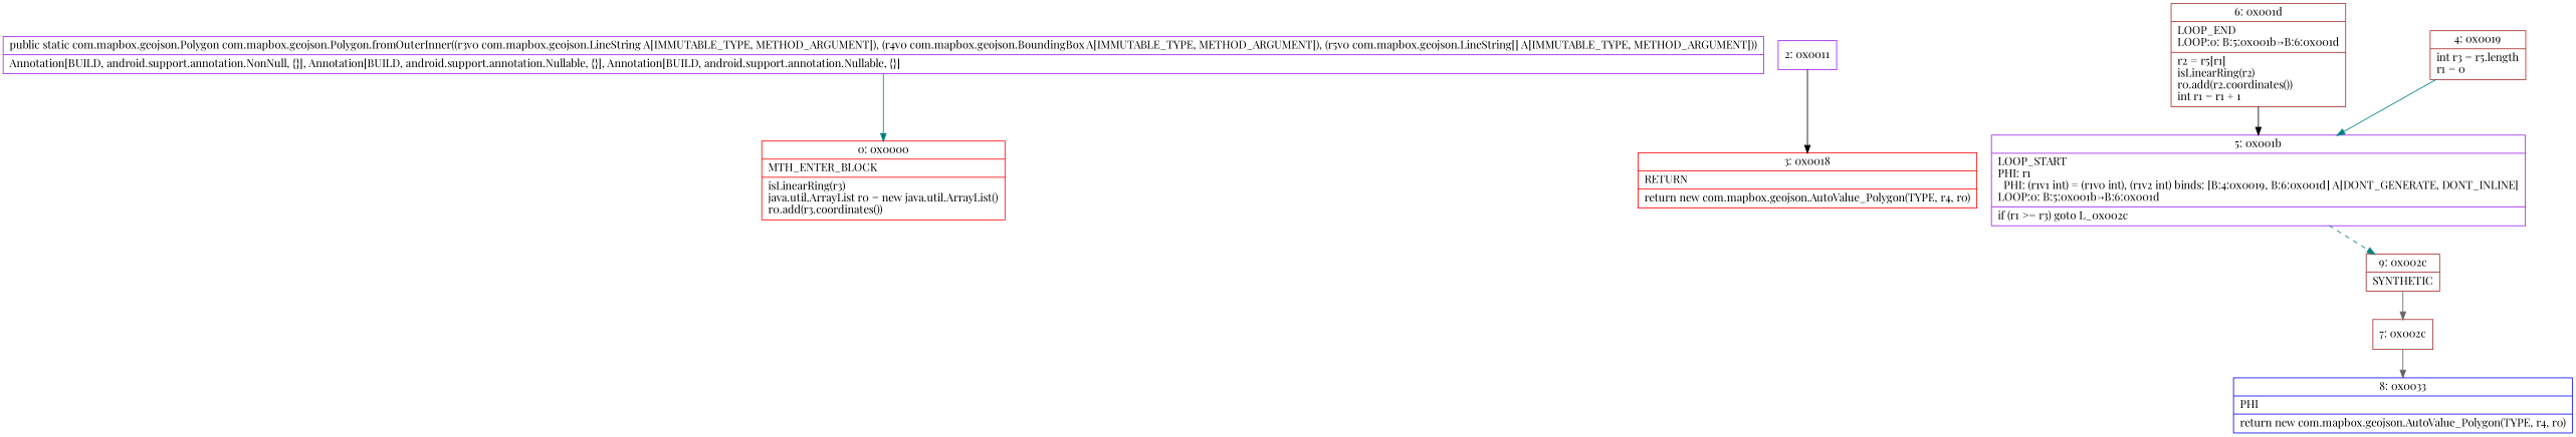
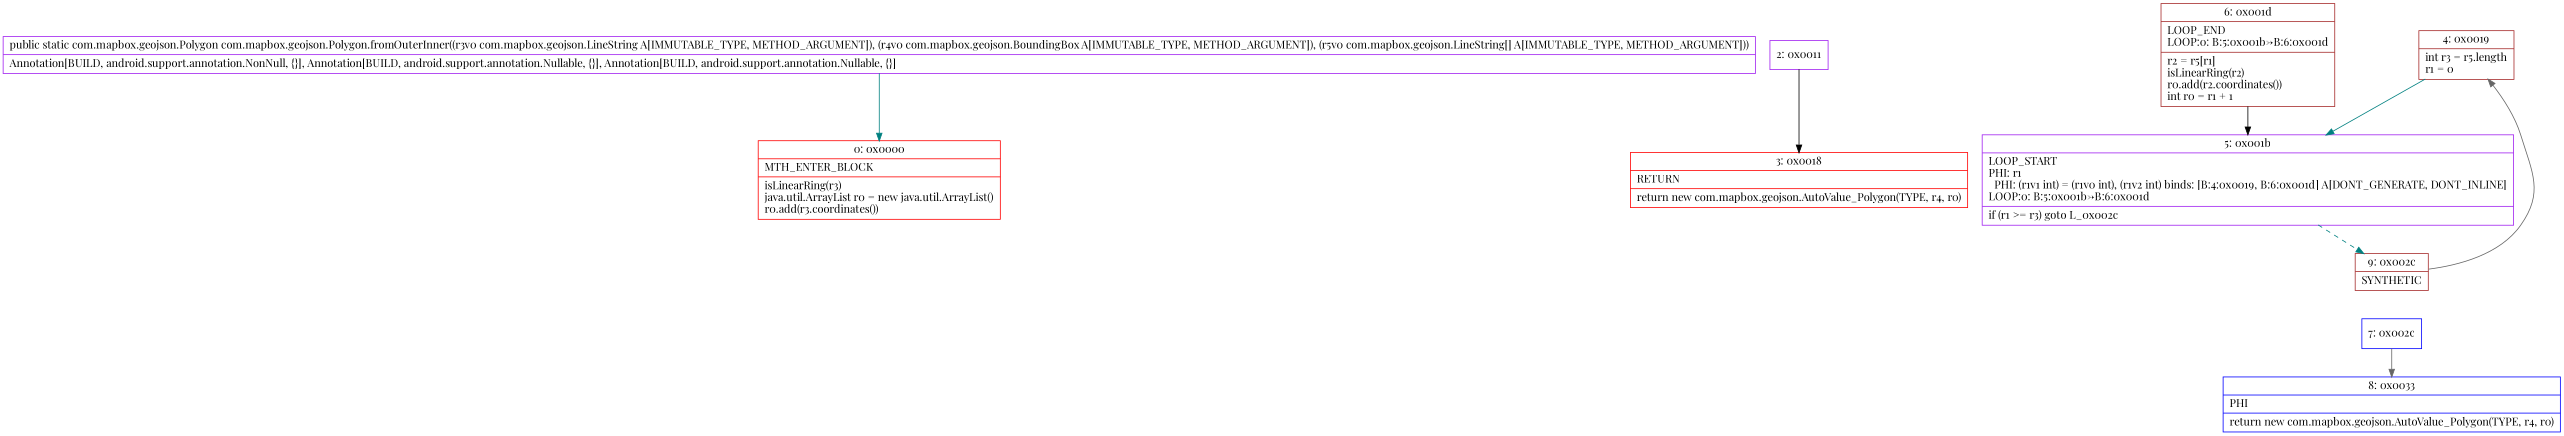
  digraph {
    fontname="Playfair Display"
    node [color=purple fontname="Playfair Display" shape=record]
    edge [color=teal fontname="Playfair Display"]
    n1 [color=red label="{0\:\ 0x0000|MTH_ENTER_BLOCK\l|isLinearRing(r3)\ljava.util.ArrayList r0 = new java.util.ArrayList()\lr0.add(r3.coordinates())\l}"]
    n2 [label="{2\:\ 0x0011}"]
    n3 [color=red label="{3\:\ 0x0018|RETURN\l|return new com.mapbox.geojson.AutoValue_Polygon(TYPE, r4, r0)\l}"]
    n4 [color=brown label="{4\:\ 0x0019|int r3 = r5.length\lr1 = 0\l}"]
    n5 [label="{5\:\ 0x001b|LOOP_START\lPHI: r1 \l  PHI: (r1v1 int) = (r1v0 int), (r1v2 int) binds: [B:4:0x0019, B:6:0x001d] A[DONT_GENERATE, DONT_INLINE]\lLOOP:0: B:5:0x001b\-\>B:6:0x001d\l|if (r1 \>= r3) goto L_0x002c\l}"]
    n6 [color=brown label="{9\:\ 0x002c|SYNTHETIC\l}"]
-   n7 [color=brown label="{6\:\ 0x001d|LOOP_END\lLOOP:0: B:5:0x001b\-\>B:6:0x001d\l|r2 = r5[r1]\lisLinearRing(r2)\lr0.add(r2.coordinates())\lint r1 = r1 + 1\l}"]
-   n8 [color=brown label="{7\:\ 0x002c}"]
+   n7 [color=brown label="{6\:\ 0x001d|LOOP_END\lLOOP:0: B:5:0x001b\-\>B:6:0x001d\l|r2 = r5[r1]\lisLinearRing(r2)\lr0.add(r2.coordinates())\lint r0 = r1 + 1\l}"]
+   n8 [color=blue label="{7\:\ 0x002c}"]
    n9 [color=blue label="{8\:\ 0x0033|PHI\l|return new com.mapbox.geojson.AutoValue_Polygon(TYPE, r4, r0)\l}"]
    n10 [label="{public static com.mapbox.geojson.Polygon com.mapbox.geojson.Polygon.fromOuterInner((r3v0 com.mapbox.geojson.LineString A[IMMUTABLE_TYPE, METHOD_ARGUMENT]), (r4v0 com.mapbox.geojson.BoundingBox A[IMMUTABLE_TYPE, METHOD_ARGUMENT]), (r5v0 com.mapbox.geojson.LineString[] A[IMMUTABLE_TYPE, METHOD_ARGUMENT]))  | Annotation[BUILD, android.support.annotation.NonNull, \{\}], Annotation[BUILD, android.support.annotation.Nullable, \{\}], Annotation[BUILD, android.support.annotation.Nullable, \{\}]\l}"]
    n2 -> n3 [color=black]
    n4 -> n5
    n5 -> n6 [style=dashed]
-   n6 -> n8 [color=gray40]
+   n6 -> n4 [color=gray40]
    n7 -> n5 [color=black]
    n8 -> n9 [color=gray40]
    n10 -> n1
  }
